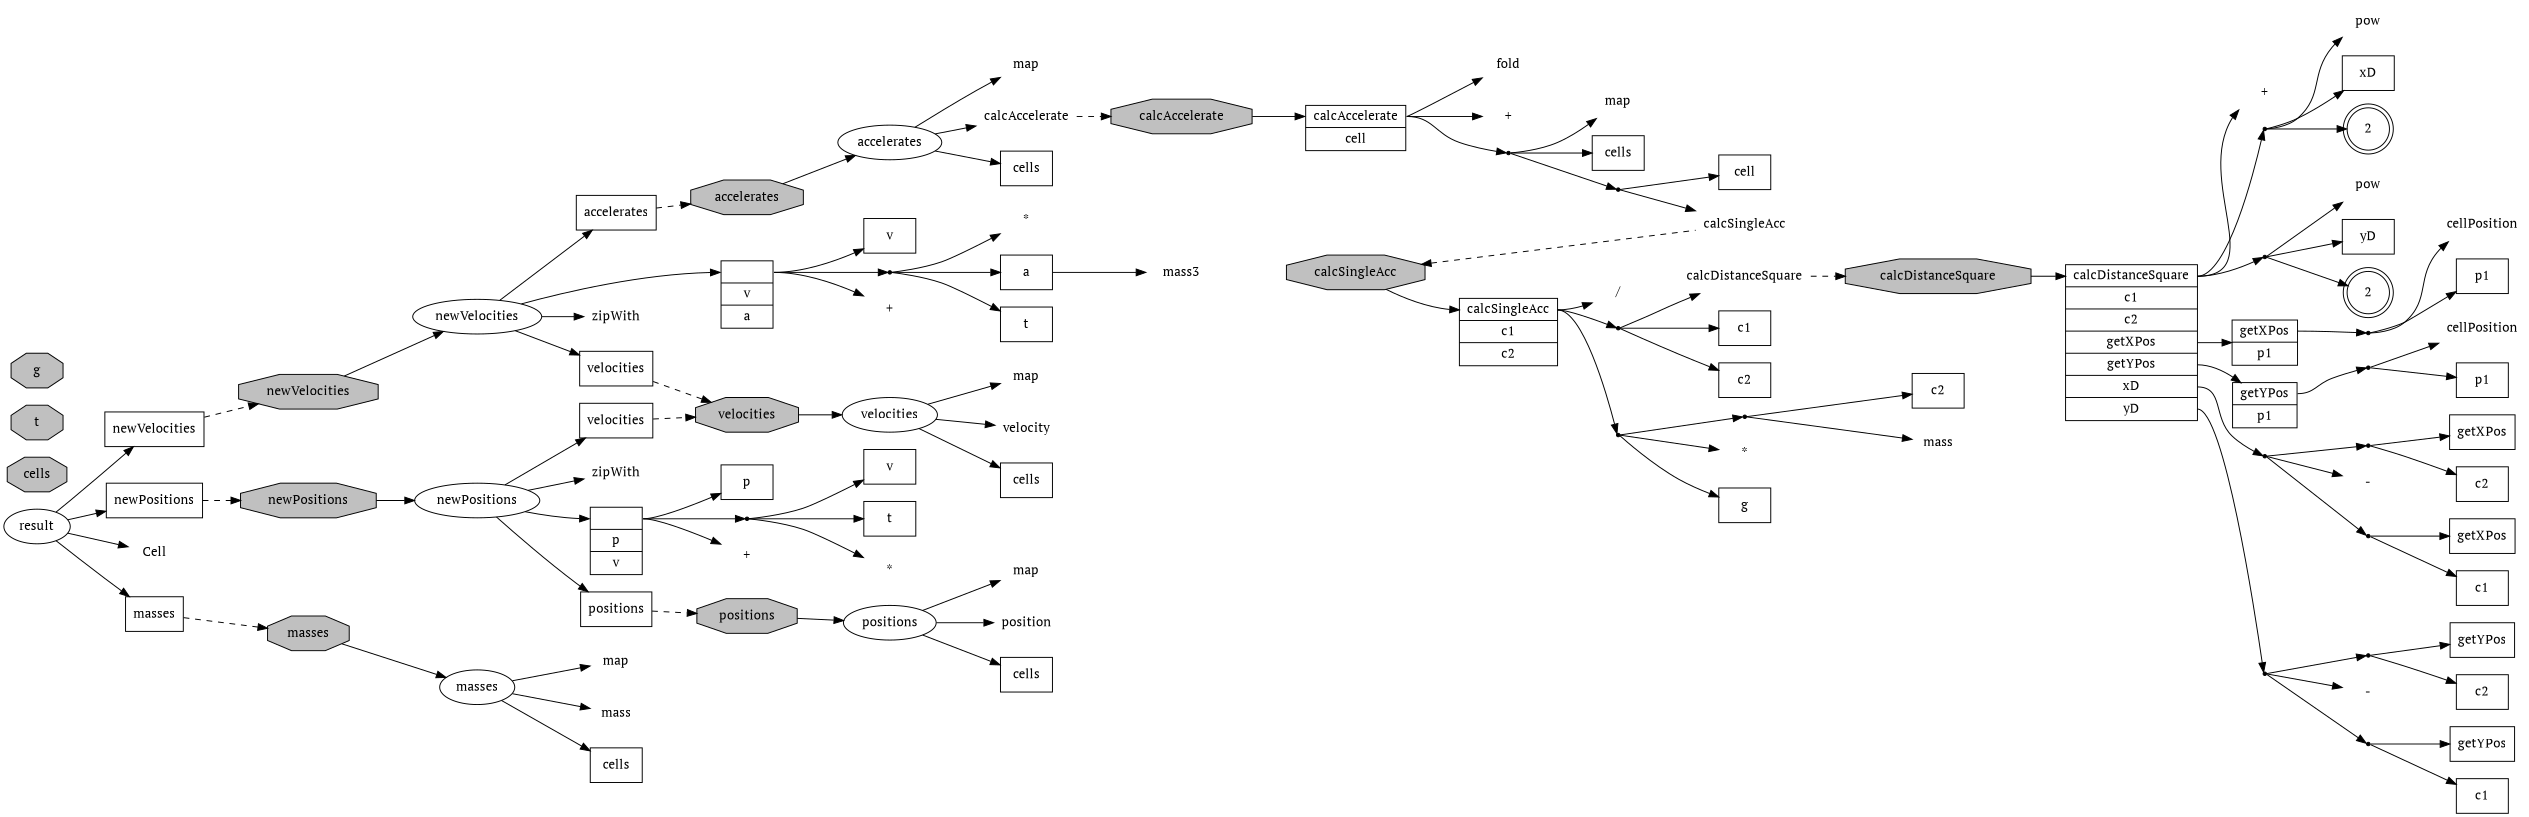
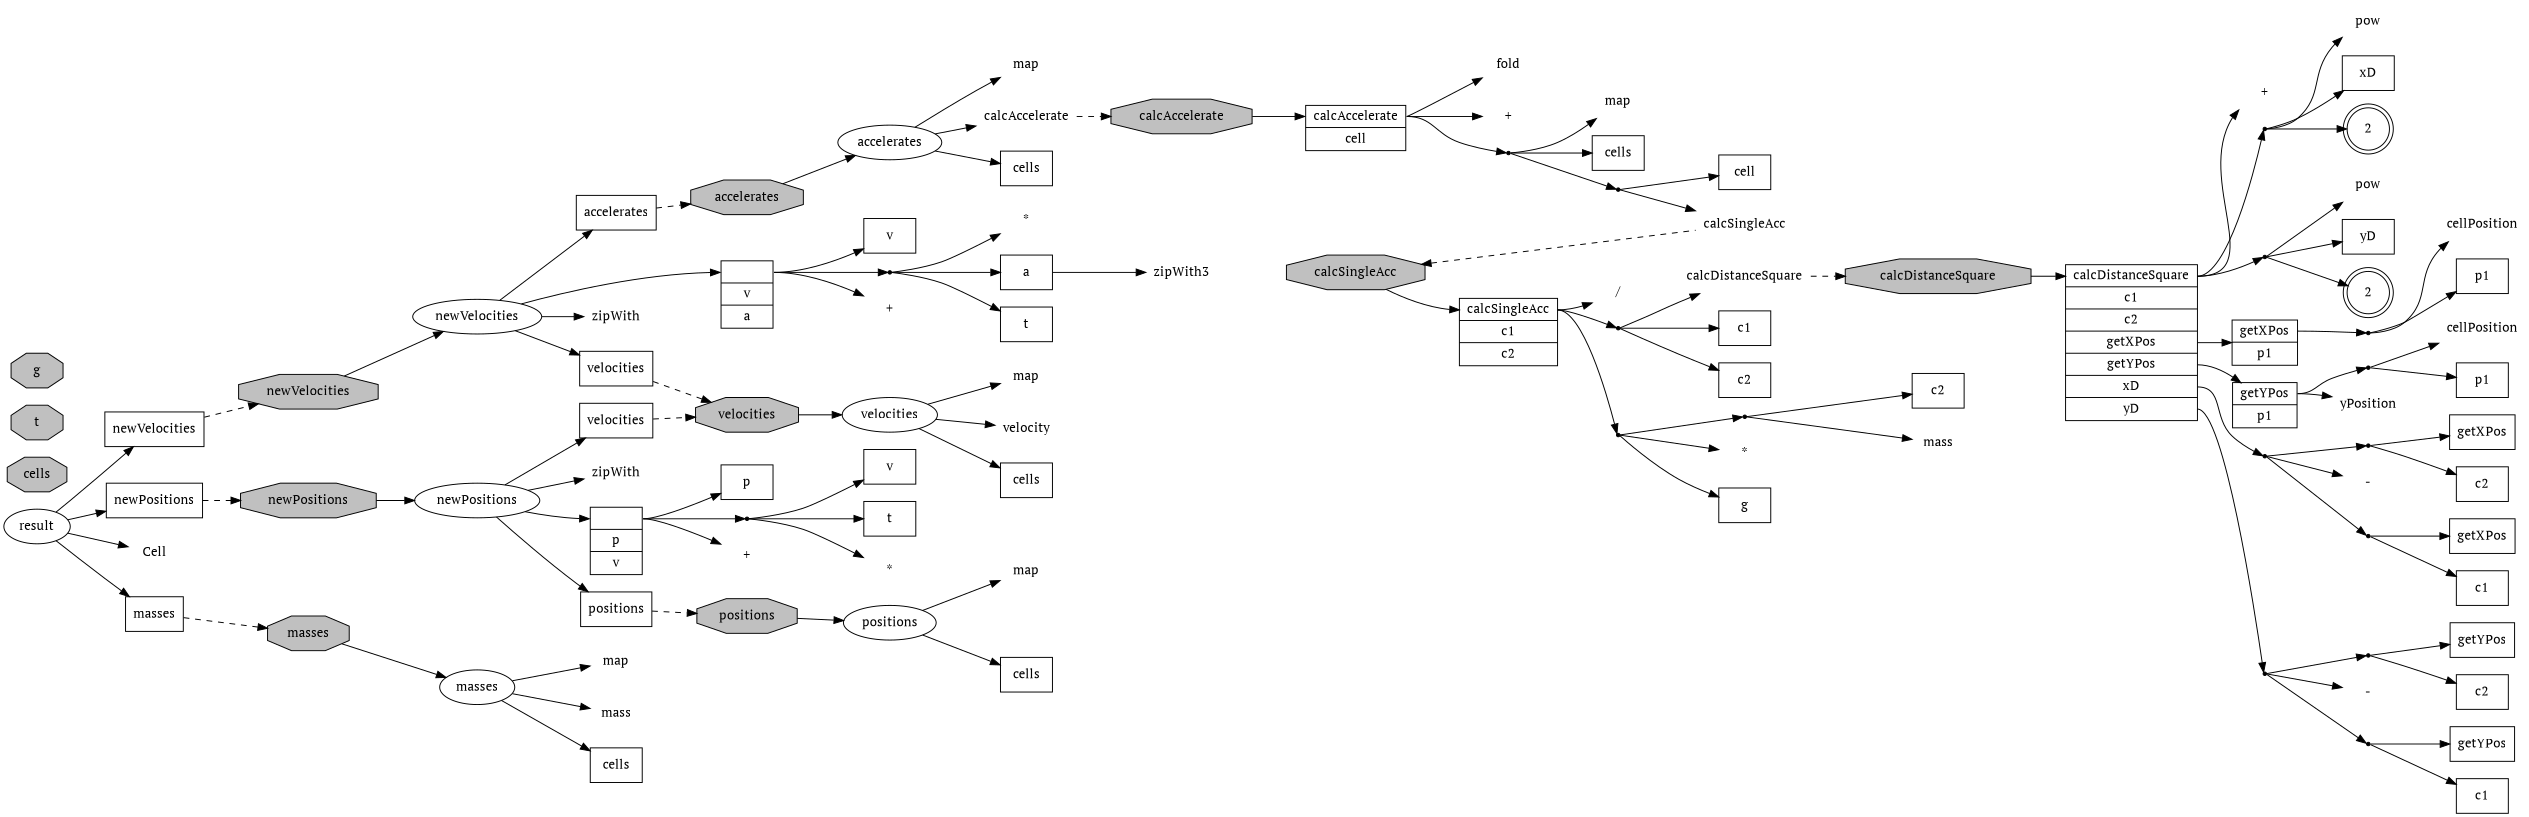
  digraph {
    fontcolor=black
    fontname="PT Serif"
    fontsize=14
    rankdir=LR
    node [fontcolor=black fontname="PT Serif" fontsize=14 shape=box style=solid]
    edge [fontcolor=black fontname="PT Serif" fontsize=14 style=solid]
    n1 [fillcolor=gray label=velocities shape=octagon style=filled]
    n2 [label="<p> | v | a" shape=record]
    n3 [fillcolor=gray label=calcSingleAcc shape=octagon style=filled]
    n4 [label="<p> calcAccelerate | cell" shape=record]
    n5 [fillcolor=gray label=cells shape=octagon style=filled]
    n6 [fillcolor=gray label=masses shape=octagon style=filled]
    n7 [fillcolor=gray label=positions shape=octagon style=filled]
    n8 [fillcolor=gray label=accelerates shape=octagon style=filled]
    n9 [fillcolor=gray label=newVelocities shape=octagon style=filled]
    n10 [fillcolor=gray label=newPositions shape=octagon style=filled]
    n11 [fillcolor=gray label=t shape=octagon style=filled]
    n12 [fillcolor=gray label=g shape=octagon style=filled]
    n13 [fillcolor=gray label=calcAccelerate shape=octagon style=filled]
    n14 [fillcolor=gray label=calcDistanceSquare shape=octagon style=filled]
    n15 [label=result shape=ellipse]
-   n16 [label=mass3 shape=plaintext]
+   n16 [label=zipWith3 shape=plaintext]
    n17 [label=Cell shape=plaintext]
    n18 [label=masses]
    n19 [label=newVelocities]
    n20 [label=newPositions]
    n21 [label=masses shape=ellipse]
    n22 [label=map shape=plaintext]
    n23 [label=mass shape=plaintext]
    n24 [label=cells]
    n25 [label=positions shape=ellipse]
    n26 [label=map shape=plaintext]
-   n27 [label=position shape=plaintext]
    n28 [label=cells]
    n29 [label=velocities shape=ellipse]
    n30 [label=map shape=plaintext]
    n31 [label=velocity shape=plaintext]
    n32 [label=cells]
    n33 [label="<p> calcDistanceSquare | c1 | c2 | <gx> getXPos | <gy> getYPos | <xd> xD | <yd> yD " shape=record]
    n34 [label="+" shape=plaintext]
    cdst1 [shape=point]
    cdst2 [shape=point]
    n37 [label=pow shape=plaintext]
    n38 [label=xD]
    n39 [label=2 shape=doublecircle]
    n40 [label=pow shape=plaintext]
    n41 [label=yD]
    n42 [label=2 shape=doublecircle]
    n43 [label="<p> getXPos | p1" shape=record]
    n44 [label="<p> getYPos | p1" shape=record]
    cdsgxt1 [shape=point]
    n46 [label=cellPosition shape=plaintext]
    n47 [label=p1]
+   n48 [label=yPosition shape=plaintext]
    cdsgyt1 [shape=point]
    n50 [label=cellPosition shape=plaintext]
    n51 [label=p1]
    cdsxdt [shape=point]
    cdsydt [shape=point]
    n54 [label="-" shape=plaintext]
    cdsxdtt1 [shape=point]
    cdsxdtt2 [shape=point]
    n57 [label=getXPos]
    n58 [label=getXPos]
    n59 [label=c1]
    n60 [label=c2]
    n61 [label="-" shape=plaintext]
    cdsydtt1 [shape=point]
    cdsydtt2 [shape=point]
    n64 [label=getYPos]
    n65 [label=getYPos]
    n66 [label=c1]
    n67 [label=c2]
    n68 [label="<p> calcSingleAcc | c1 | c2" shape=record]
    n69 [label="/" shape=plaintext]
    csat1 [shape=point]
    n71 [label="*" shape=plaintext]
    n72 [label=g]
    csat3 [shape=point]
    n74 [label=mass shape=plaintext]
    n75 [label=c2]
    csat2 [shape=point]
    n77 [label=calcDistanceSquare shape=plaintext]
    n78 [label=c1]
    n79 [label=c2]
    n80 [label=fold shape=plaintext]
    n81 [label="+" shape=plaintext]
    cat1 [shape=point]
    n83 [label=map shape=plaintext]
    cat2 [shape=point]
    n85 [label=calcSingleAcc shape=plaintext]
    n86 [label=cell]
    n87 [label=cells]
    n88 [label=accelerates shape=ellipse]
    n89 [label=map shape=plaintext]
    n90 [label=calcAccelerate shape=plaintext]
    n91 [label=cells]
    n92 [label="+" shape=plaintext]
    n93 [label=v]
    nvslbd1t1 [shape=point]
    n95 [label="*" shape=plaintext]
    n96 [label=a]
    n97 [label=t]
    n98 [label=newVelocities shape=ellipse]
    n99 [label=zipWith shape=plaintext]
    n100 [label=velocities]
    n101 [label=accelerates]
    n102 [label="<p> | p | v" shape=record]
    n103 [label="+" shape=plaintext]
    n104 [label=p]
    npslbd1t1 [shape=point]
    n106 [label="*" shape=plaintext]
    n107 [label=v]
    n108 [label=t]
    n109 [label=newPositions shape=ellipse]
    n110 [label=zipWith shape=plaintext]
    n111 [label=positions]
    n112 [label=velocities]
    subgraph sub_1 {
      rank=same
      n1
      n2
    }
    subgraph sub_2 {
      rank=same
      n3
      n4
    }
    subgraph sub_3 {
      n1
      n3
      n5
      n6
      n7
      n8
      n9
      n10
      n11
      n12
      n13
      n14
    }
    subgraph sub_4 {
      n15
      n16
      n17
      n18
      n19
      n20
    }
    subgraph sub_5 {
      n21
      n22
      n23
      n24
    }
    subgraph sub_6 {
      n25
      n26
-     n27
      n28
    }
    subgraph sub_7 {
      n29
      n30
      n31
      n32
    }
    subgraph sub_8 {
      n33
      n34
      cdst1
      cdst2
      n37
      n38
      n39
      n40
      n41
      n42
      n43
      n44
      cdsgxt1
      n46
      n47
+     n48
      cdsgyt1
      n50
      n51
      cdsxdt
      cdsydt
      n54
      cdsxdtt1
      cdsxdtt2
      n57
      n58
      n59
      n60
      n61
      cdsydtt1
      cdsydtt2
      n64
      n65
      n66
      n67
    }
    subgraph sub_9 {
      n68
      n69
      csat1
      n71
      n72
      csat3
      n74
      n75
      csat2
      n77
      n78
      n79
    }
    subgraph sub_10 {
      n4
      n80
      n81
      cat1
      n83
      cat2
      n85
      n86
      n87
    }
    subgraph sub_11 {
      n88
      n89
      n90
      n91
    }
    subgraph sub_12 {
      n98
      n99
      n100
      n101
      subgraph sub_13 {
        n2
        n92
        n93
        nvslbd1t1
        n95
        n96
        n97
      }
    }
    subgraph sub_14 {
      n109
      n110
      n111
      n112
      subgraph sub_15 {
        n102
        n103
        n104
        npslbd1t1
        n106
        n107
        n108
      }
    }
    n1 -> n29
    n2 -> n92 [tailport=p]
    n2 -> n93 [tailport=p]
    n2 -> nvslbd1t1 [tailport=p]
    n3 -> n68 [headport=p]
    n3 -> n85 [dir=back style=dashed]
    n4 -> n80 [tailport=p]
    n4 -> n81 [tailport=p]
    n4 -> cat1 [tailport=p]
    n6 -> n21
    n7 -> n25
    n8 -> n88
    n9 -> n98
    n10 -> n109
    n13 -> n4 [headport=p]
    n14 -> n33 [headport=p]
    n15 -> n17
    n15 -> n18
    n15 -> n19
    n15 -> n20
    n18 -> n6 [style=dashed]
    n19 -> n9 [style=dashed]
    n20 -> n10 [style=dashed]
    n21 -> n22
    n21 -> n23
    n21 -> n24
    n25 -> n26
-   n25 -> n27
    n25 -> n28
    n29 -> n30
    n29 -> n31
    n29 -> n32
    n33 -> n34 [tailport=p]
    n33 -> cdst1 [tailport=p]
    n33 -> cdst2 [tailport=p]
    n33 -> n43 [tailport=gx]
    n33 -> n44 [tailport=gy]
    n33 -> cdsxdt [tailport=xd]
    n33 -> cdsydt [tailport=yd]
    cdst1 -> n37
    cdst1 -> n38
    cdst1 -> n39
    cdst2 -> n40
    cdst2 -> n41
    cdst2 -> n42
    n43 -> cdsgxt1 [tailport=p]
+   n44 -> n48 [tailport=p]
    n44 -> cdsgyt1 [tailport=p]
    cdsgxt1 -> n46
    cdsgxt1 -> n47
    cdsgyt1 -> n50
    cdsgyt1 -> n51
    cdsxdt -> n54
    cdsxdt -> cdsxdtt1
    cdsxdt -> cdsxdtt2
    cdsydt -> n61
    cdsydt -> cdsydtt1
    cdsydt -> cdsydtt2
    cdsxdtt1 -> n57
    cdsxdtt1 -> n59
    cdsxdtt2 -> n58
    cdsxdtt2 -> n60
    cdsydtt1 -> n64
    cdsydtt1 -> n66
    cdsydtt2 -> n65
    cdsydtt2 -> n67
    n68 -> n69 [tailport=p]
    n68 -> csat1 [tailport=p]
    n68 -> csat2 [tailport=p]
    csat1 -> n71
    csat1 -> n72
    csat1 -> csat3
    csat3 -> n74
    csat3 -> n75
    csat2 -> n77
    csat2 -> n78
    csat2 -> n79
    n77 -> n14 [style=dashed]
    cat1 -> n83
    cat1 -> cat2
    cat1 -> n87
    cat2 -> n85
    cat2 -> n86
    n88 -> n89
    n88 -> n90
    n88 -> n91
    n90 -> n13 [style=dashed]
    nvslbd1t1 -> n95
    nvslbd1t1 -> n96
    nvslbd1t1 -> n97
    n96 -> n16
    n98 -> n2 [headport=p]
    n98 -> n99
    n98 -> n100
    n98 -> n101
    n100 -> n1 [style=dashed]
    n101 -> n8 [style=dashed]
    n102 -> n103 [tailport=p]
    n102 -> n104 [tailport=p]
    n102 -> npslbd1t1 [tailport=p]
    npslbd1t1 -> n106
    npslbd1t1 -> n107
    npslbd1t1 -> n108
    n109 -> n102 [headport=p]
    n109 -> n110
    n109 -> n111
    n109 -> n112
    n111 -> n7 [style=dashed]
    n112 -> n1 [style=dashed]
  }
